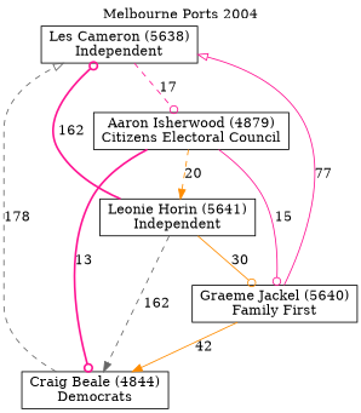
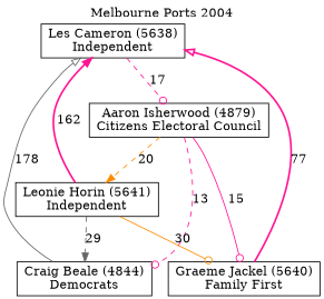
  digraph {
    label="Melbourne Ports 2004"
    labelloc=t
    mclimit=10
    node [shape=box]
    edge [arrowhead=odot color=deeppink style=dashed]
    n1 [label="Les Cameron (5638)\nIndependent"]
    n2 [label="Aaron Isherwood (4879)\nCitizens Electoral Council"]
    n3 [label="Craig Beale (4844)\nDemocrats"]
    n4 [label="Graeme Jackel (5640)\nFamily First"]
    n5 [label="Leonie Horin (5641)\nIndependent"]
    n1 -> n2 [label=17]
-   n2 -> n3 [label=13 style=bold]
+   n2 -> n3 [label=13]
    n2 -> n4 [label=15 style=solid]
    n2 -> n5 [arrowhead=normal color=darkorange label=20]
-   n3 -> n1 [arrowhead=onormal color=gray40 label=178]
-   n4 -> n1 [arrowhead=onormal label=77 style=solid]
-   n4 -> n3 [arrowhead=normal color=darkorange label=42 style=solid]
-   n5 -> n1 [label=162 style=bold]
-   n5 -> n3 [arrowhead=normal color=gray40 label=162]
+   n3 -> n1 [arrowhead=onormal color=gray40 label=178 style=solid]
+   n4 -> n1 [arrowhead=onormal label=77 style=bold]
+   n5 -> n1 [arrowhead=normal label=162 style=bold]
+   n5 -> n3 [arrowhead=normal color=gray40 label=29]
    n5 -> n4 [color=darkorange label=30 style=solid]
  }
